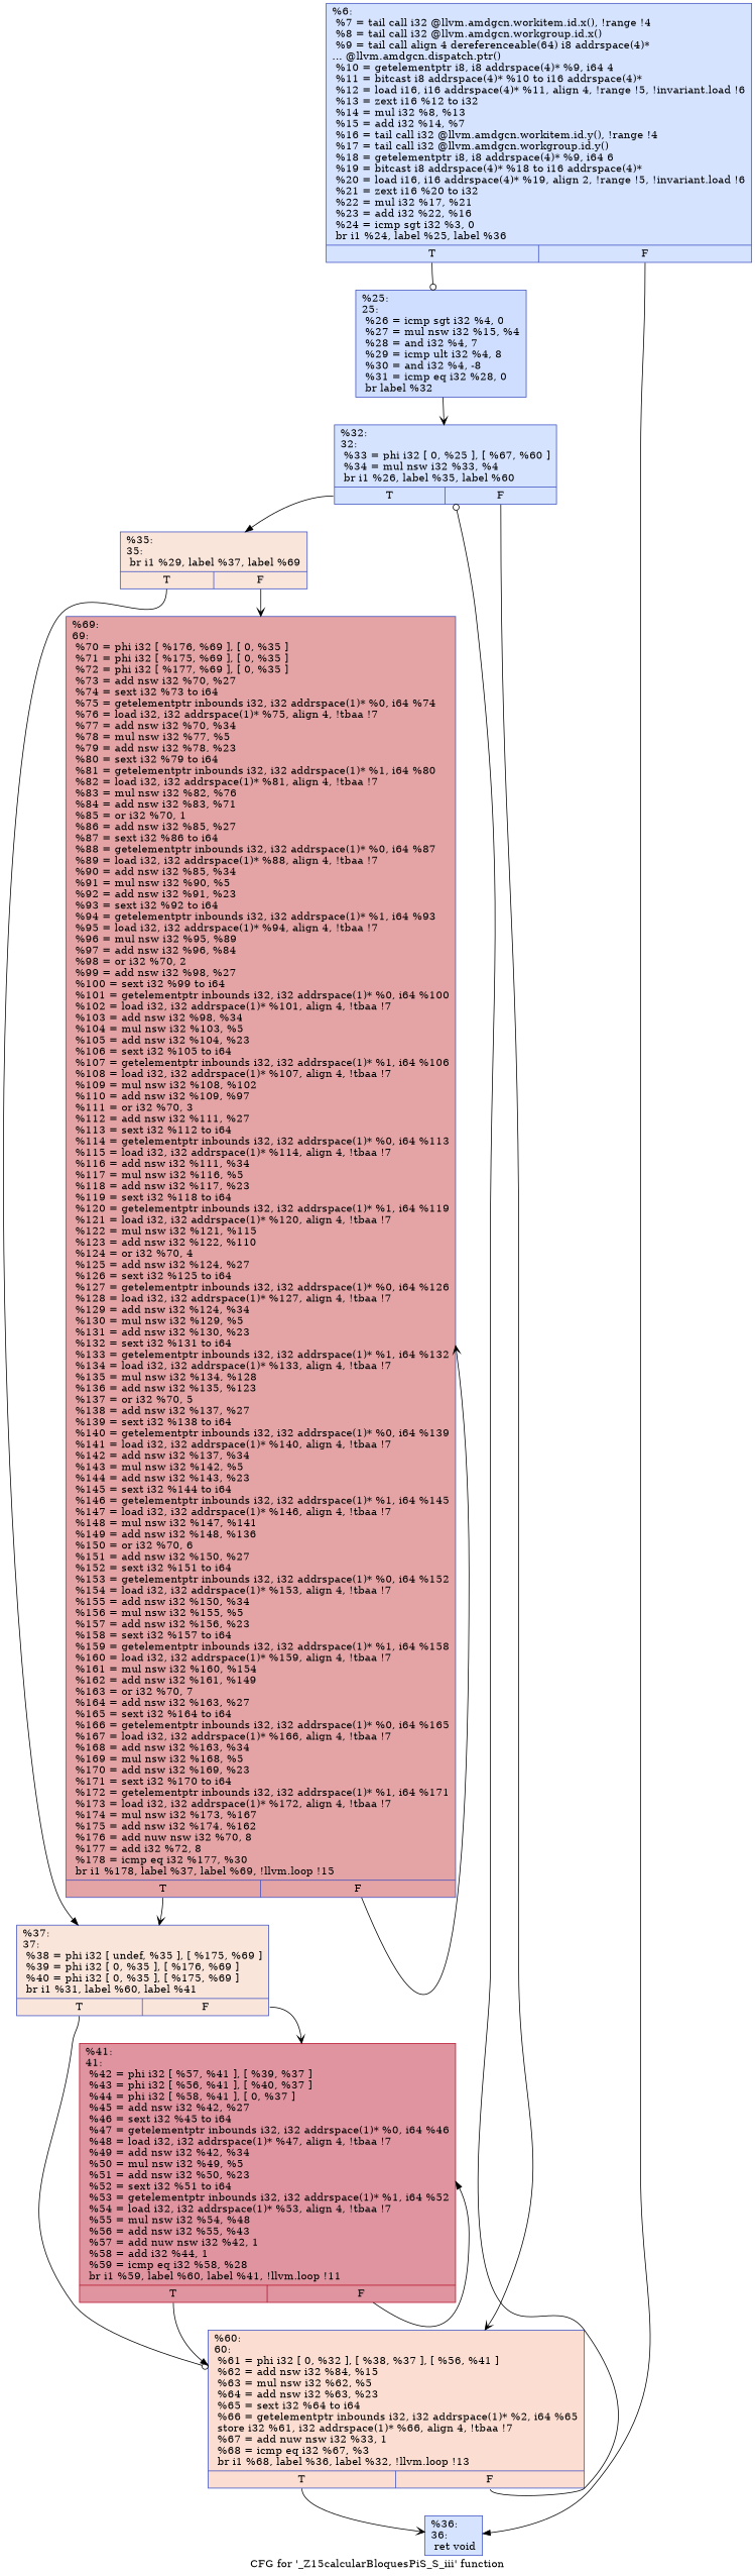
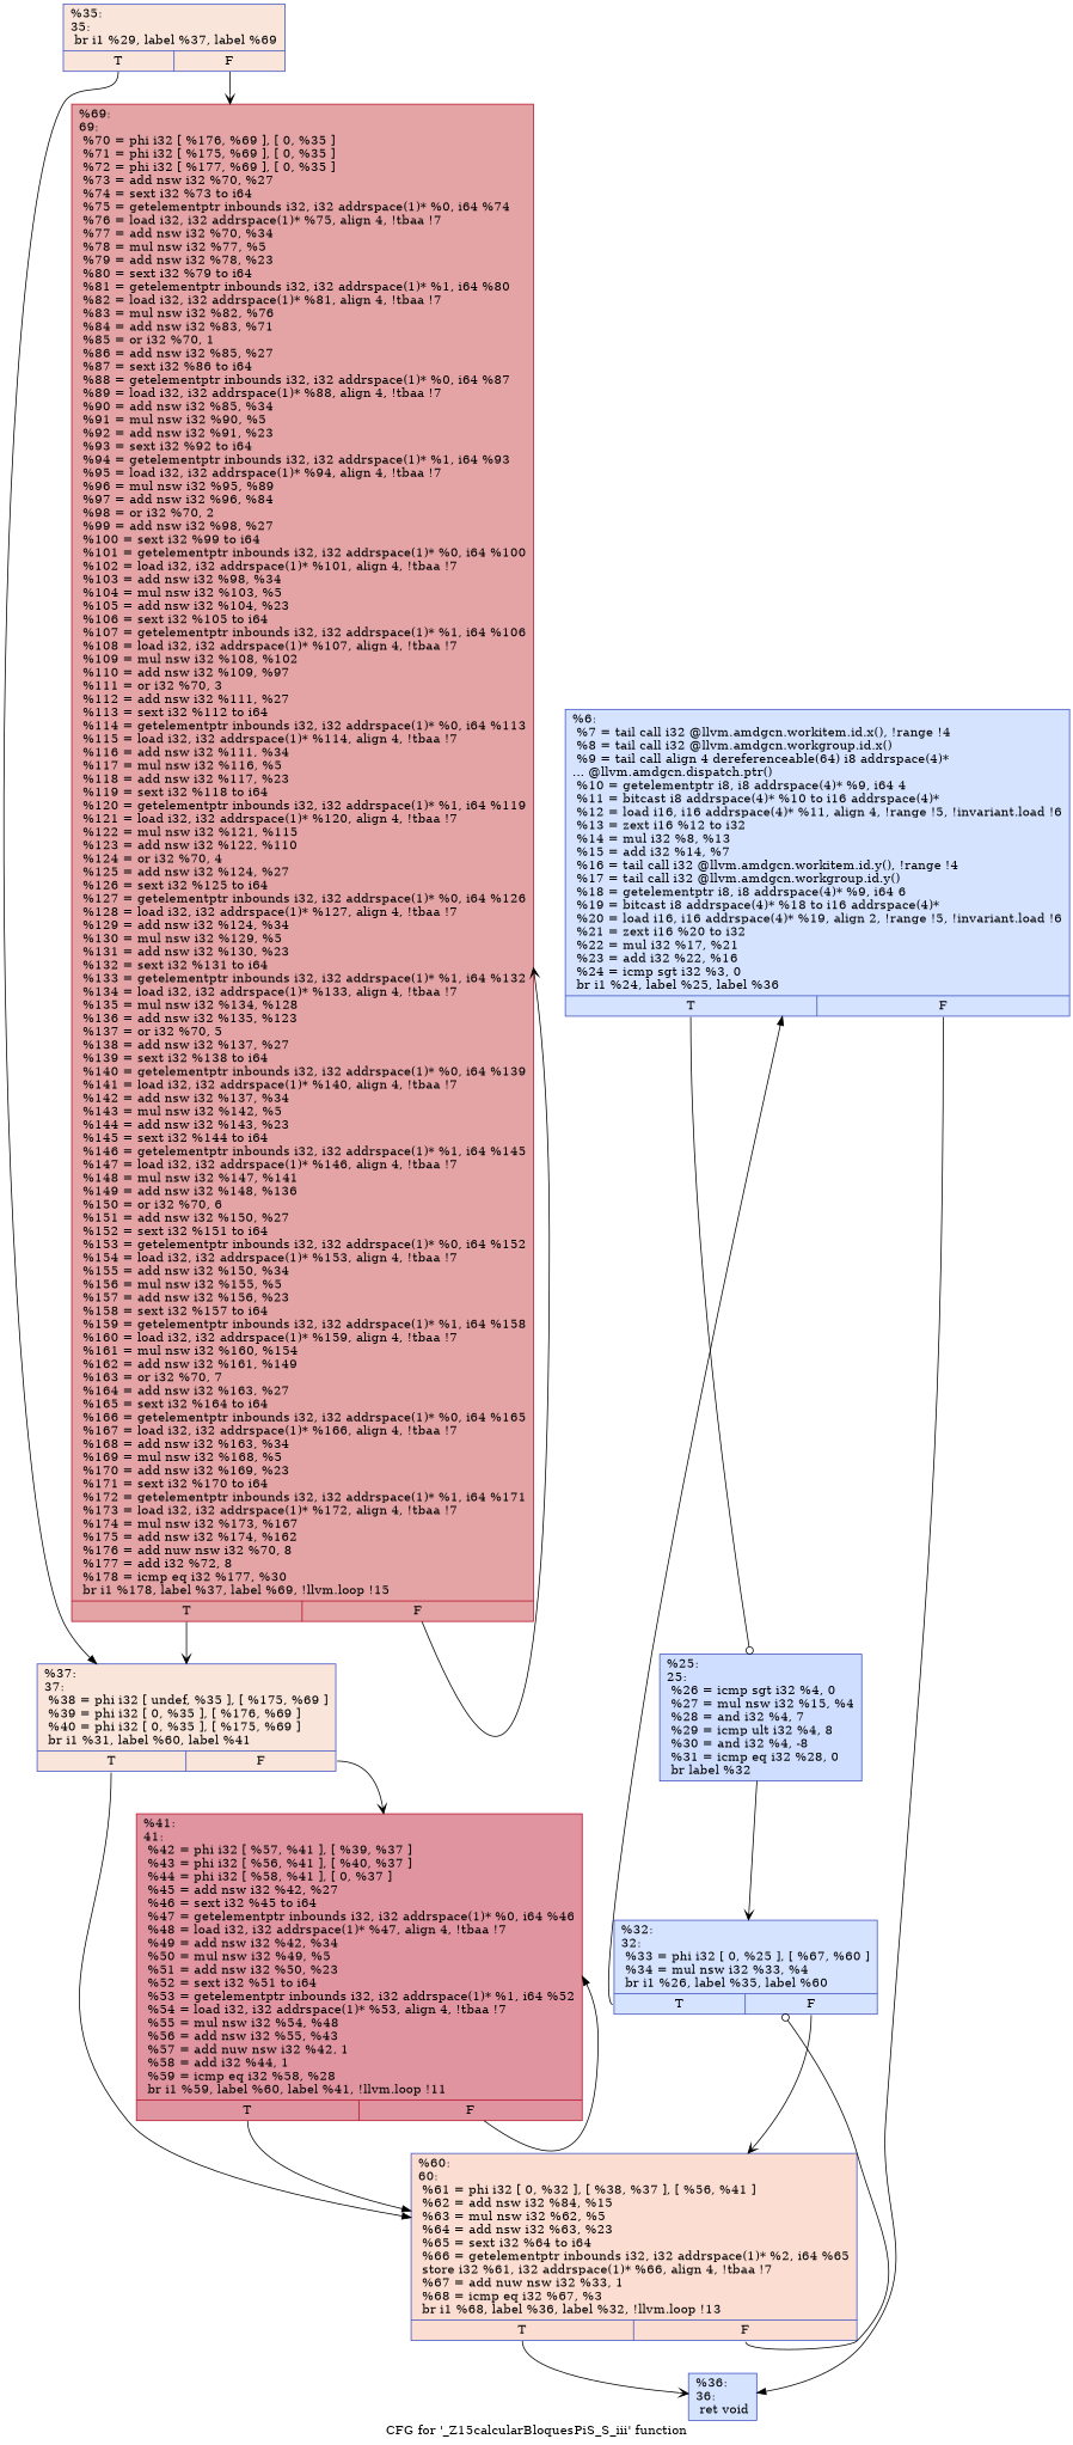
  digraph {
    label="CFG for '_Z15calcularBloquesPiS_S_iii' function"
    node [color="#3d50c3ff" fillcolor="#a1c0ff70" shape=record style=filled]
    edge [arrowhead=vee tailport=s0]
    n1 [label="{%6:\l  %7 = tail call i32 @llvm.amdgcn.workitem.id.x(), !range !4\l  %8 = tail call i32 @llvm.amdgcn.workgroup.id.x()\l  %9 = tail call align 4 dereferenceable(64) i8 addrspace(4)*\l... @llvm.amdgcn.dispatch.ptr()\l  %10 = getelementptr i8, i8 addrspace(4)* %9, i64 4\l  %11 = bitcast i8 addrspace(4)* %10 to i16 addrspace(4)*\l  %12 = load i16, i16 addrspace(4)* %11, align 4, !range !5, !invariant.load !6\l  %13 = zext i16 %12 to i32\l  %14 = mul i32 %8, %13\l  %15 = add i32 %14, %7\l  %16 = tail call i32 @llvm.amdgcn.workitem.id.y(), !range !4\l  %17 = tail call i32 @llvm.amdgcn.workgroup.id.y()\l  %18 = getelementptr i8, i8 addrspace(4)* %9, i64 6\l  %19 = bitcast i8 addrspace(4)* %18 to i16 addrspace(4)*\l  %20 = load i16, i16 addrspace(4)* %19, align 2, !range !5, !invariant.load !6\l  %21 = zext i16 %20 to i32\l  %22 = mul i32 %17, %21\l  %23 = add i32 %22, %16\l  %24 = icmp sgt i32 %3, 0\l  br i1 %24, label %25, label %36\l|{<s0>T|<s1>F}}"]
    n2 [fillcolor="#93b5fe70" label="{%25:\l25:                                               \l  %26 = icmp sgt i32 %4, 0\l  %27 = mul nsw i32 %15, %4\l  %28 = and i32 %4, 7\l  %29 = icmp ult i32 %4, 8\l  %30 = and i32 %4, -8\l  %31 = icmp eq i32 %28, 0\l  br label %32\l}"]
    n3 [label="{%36:\l36:                                               \l  ret void\l}"]
    n4 [label="{%32:\l32:                                               \l  %33 = phi i32 [ 0, %25 ], [ %67, %60 ]\l  %34 = mul nsw i32 %33, %4\l  br i1 %26, label %35, label %60\l|{<s0>T|<s1>F}}"]
    n5 [fillcolor="#f4c5ad70" label="{%35:\l35:                                               \l  br i1 %29, label %37, label %69\l|{<s0>T|<s1>F}}"]
    n6 [fillcolor="#f7b39670" label="{%60:\l60:                                               \l  %61 = phi i32 [ 0, %32 ], [ %38, %37 ], [ %56, %41 ]\l  %62 = add nsw i32 %84, %15\l  %63 = mul nsw i32 %62, %5\l  %64 = add nsw i32 %63, %23\l  %65 = sext i32 %64 to i64\l  %66 = getelementptr inbounds i32, i32 addrspace(1)* %2, i64 %65\l  store i32 %61, i32 addrspace(1)* %66, align 4, !tbaa !7\l  %67 = add nuw nsw i32 %33, 1\l  %68 = icmp eq i32 %67, %3\l  br i1 %68, label %36, label %32, !llvm.loop !13\l|{<s0>T|<s1>F}}"]
    n7 [fillcolor="#f4c5ad70" label="{%37:\l37:                                               \l  %38 = phi i32 [ undef, %35 ], [ %175, %69 ]\l  %39 = phi i32 [ 0, %35 ], [ %176, %69 ]\l  %40 = phi i32 [ 0, %35 ], [ %175, %69 ]\l  br i1 %31, label %60, label %41\l|{<s0>T|<s1>F}}"]
-   n8 [fillcolor="#c32e3170" label="{%69:\l69:                                               \l  %70 = phi i32 [ %176, %69 ], [ 0, %35 ]\l  %71 = phi i32 [ %175, %69 ], [ 0, %35 ]\l  %72 = phi i32 [ %177, %69 ], [ 0, %35 ]\l  %73 = add nsw i32 %70, %27\l  %74 = sext i32 %73 to i64\l  %75 = getelementptr inbounds i32, i32 addrspace(1)* %0, i64 %74\l  %76 = load i32, i32 addrspace(1)* %75, align 4, !tbaa !7\l  %77 = add nsw i32 %70, %34\l  %78 = mul nsw i32 %77, %5\l  %79 = add nsw i32 %78, %23\l  %80 = sext i32 %79 to i64\l  %81 = getelementptr inbounds i32, i32 addrspace(1)* %1, i64 %80\l  %82 = load i32, i32 addrspace(1)* %81, align 4, !tbaa !7\l  %83 = mul nsw i32 %82, %76\l  %84 = add nsw i32 %83, %71\l  %85 = or i32 %70, 1\l  %86 = add nsw i32 %85, %27\l  %87 = sext i32 %86 to i64\l  %88 = getelementptr inbounds i32, i32 addrspace(1)* %0, i64 %87\l  %89 = load i32, i32 addrspace(1)* %88, align 4, !tbaa !7\l  %90 = add nsw i32 %85, %34\l  %91 = mul nsw i32 %90, %5\l  %92 = add nsw i32 %91, %23\l  %93 = sext i32 %92 to i64\l  %94 = getelementptr inbounds i32, i32 addrspace(1)* %1, i64 %93\l  %95 = load i32, i32 addrspace(1)* %94, align 4, !tbaa !7\l  %96 = mul nsw i32 %95, %89\l  %97 = add nsw i32 %96, %84\l  %98 = or i32 %70, 2\l  %99 = add nsw i32 %98, %27\l  %100 = sext i32 %99 to i64\l  %101 = getelementptr inbounds i32, i32 addrspace(1)* %0, i64 %100\l  %102 = load i32, i32 addrspace(1)* %101, align 4, !tbaa !7\l  %103 = add nsw i32 %98, %34\l  %104 = mul nsw i32 %103, %5\l  %105 = add nsw i32 %104, %23\l  %106 = sext i32 %105 to i64\l  %107 = getelementptr inbounds i32, i32 addrspace(1)* %1, i64 %106\l  %108 = load i32, i32 addrspace(1)* %107, align 4, !tbaa !7\l  %109 = mul nsw i32 %108, %102\l  %110 = add nsw i32 %109, %97\l  %111 = or i32 %70, 3\l  %112 = add nsw i32 %111, %27\l  %113 = sext i32 %112 to i64\l  %114 = getelementptr inbounds i32, i32 addrspace(1)* %0, i64 %113\l  %115 = load i32, i32 addrspace(1)* %114, align 4, !tbaa !7\l  %116 = add nsw i32 %111, %34\l  %117 = mul nsw i32 %116, %5\l  %118 = add nsw i32 %117, %23\l  %119 = sext i32 %118 to i64\l  %120 = getelementptr inbounds i32, i32 addrspace(1)* %1, i64 %119\l  %121 = load i32, i32 addrspace(1)* %120, align 4, !tbaa !7\l  %122 = mul nsw i32 %121, %115\l  %123 = add nsw i32 %122, %110\l  %124 = or i32 %70, 4\l  %125 = add nsw i32 %124, %27\l  %126 = sext i32 %125 to i64\l  %127 = getelementptr inbounds i32, i32 addrspace(1)* %0, i64 %126\l  %128 = load i32, i32 addrspace(1)* %127, align 4, !tbaa !7\l  %129 = add nsw i32 %124, %34\l  %130 = mul nsw i32 %129, %5\l  %131 = add nsw i32 %130, %23\l  %132 = sext i32 %131 to i64\l  %133 = getelementptr inbounds i32, i32 addrspace(1)* %1, i64 %132\l  %134 = load i32, i32 addrspace(1)* %133, align 4, !tbaa !7\l  %135 = mul nsw i32 %134, %128\l  %136 = add nsw i32 %135, %123\l  %137 = or i32 %70, 5\l  %138 = add nsw i32 %137, %27\l  %139 = sext i32 %138 to i64\l  %140 = getelementptr inbounds i32, i32 addrspace(1)* %0, i64 %139\l  %141 = load i32, i32 addrspace(1)* %140, align 4, !tbaa !7\l  %142 = add nsw i32 %137, %34\l  %143 = mul nsw i32 %142, %5\l  %144 = add nsw i32 %143, %23\l  %145 = sext i32 %144 to i64\l  %146 = getelementptr inbounds i32, i32 addrspace(1)* %1, i64 %145\l  %147 = load i32, i32 addrspace(1)* %146, align 4, !tbaa !7\l  %148 = mul nsw i32 %147, %141\l  %149 = add nsw i32 %148, %136\l  %150 = or i32 %70, 6\l  %151 = add nsw i32 %150, %27\l  %152 = sext i32 %151 to i64\l  %153 = getelementptr inbounds i32, i32 addrspace(1)* %0, i64 %152\l  %154 = load i32, i32 addrspace(1)* %153, align 4, !tbaa !7\l  %155 = add nsw i32 %150, %34\l  %156 = mul nsw i32 %155, %5\l  %157 = add nsw i32 %156, %23\l  %158 = sext i32 %157 to i64\l  %159 = getelementptr inbounds i32, i32 addrspace(1)* %1, i64 %158\l  %160 = load i32, i32 addrspace(1)* %159, align 4, !tbaa !7\l  %161 = mul nsw i32 %160, %154\l  %162 = add nsw i32 %161, %149\l  %163 = or i32 %70, 7\l  %164 = add nsw i32 %163, %27\l  %165 = sext i32 %164 to i64\l  %166 = getelementptr inbounds i32, i32 addrspace(1)* %0, i64 %165\l  %167 = load i32, i32 addrspace(1)* %166, align 4, !tbaa !7\l  %168 = add nsw i32 %163, %34\l  %169 = mul nsw i32 %168, %5\l  %170 = add nsw i32 %169, %23\l  %171 = sext i32 %170 to i64\l  %172 = getelementptr inbounds i32, i32 addrspace(1)* %1, i64 %171\l  %173 = load i32, i32 addrspace(1)* %172, align 4, !tbaa !7\l  %174 = mul nsw i32 %173, %167\l  %175 = add nsw i32 %174, %162\l  %176 = add nuw nsw i32 %70, 8\l  %177 = add i32 %72, 8\l  %178 = icmp eq i32 %177, %30\l  br i1 %178, label %37, label %69, !llvm.loop !15\l|{<s0>T|<s1>F}}"]
+   n8 [color="#b70d28ff" fillcolor="#c32e3170" label="{%69:\l69:                                               \l  %70 = phi i32 [ %176, %69 ], [ 0, %35 ]\l  %71 = phi i32 [ %175, %69 ], [ 0, %35 ]\l  %72 = phi i32 [ %177, %69 ], [ 0, %35 ]\l  %73 = add nsw i32 %70, %27\l  %74 = sext i32 %73 to i64\l  %75 = getelementptr inbounds i32, i32 addrspace(1)* %0, i64 %74\l  %76 = load i32, i32 addrspace(1)* %75, align 4, !tbaa !7\l  %77 = add nsw i32 %70, %34\l  %78 = mul nsw i32 %77, %5\l  %79 = add nsw i32 %78, %23\l  %80 = sext i32 %79 to i64\l  %81 = getelementptr inbounds i32, i32 addrspace(1)* %1, i64 %80\l  %82 = load i32, i32 addrspace(1)* %81, align 4, !tbaa !7\l  %83 = mul nsw i32 %82, %76\l  %84 = add nsw i32 %83, %71\l  %85 = or i32 %70, 1\l  %86 = add nsw i32 %85, %27\l  %87 = sext i32 %86 to i64\l  %88 = getelementptr inbounds i32, i32 addrspace(1)* %0, i64 %87\l  %89 = load i32, i32 addrspace(1)* %88, align 4, !tbaa !7\l  %90 = add nsw i32 %85, %34\l  %91 = mul nsw i32 %90, %5\l  %92 = add nsw i32 %91, %23\l  %93 = sext i32 %92 to i64\l  %94 = getelementptr inbounds i32, i32 addrspace(1)* %1, i64 %93\l  %95 = load i32, i32 addrspace(1)* %94, align 4, !tbaa !7\l  %96 = mul nsw i32 %95, %89\l  %97 = add nsw i32 %96, %84\l  %98 = or i32 %70, 2\l  %99 = add nsw i32 %98, %27\l  %100 = sext i32 %99 to i64\l  %101 = getelementptr inbounds i32, i32 addrspace(1)* %0, i64 %100\l  %102 = load i32, i32 addrspace(1)* %101, align 4, !tbaa !7\l  %103 = add nsw i32 %98, %34\l  %104 = mul nsw i32 %103, %5\l  %105 = add nsw i32 %104, %23\l  %106 = sext i32 %105 to i64\l  %107 = getelementptr inbounds i32, i32 addrspace(1)* %1, i64 %106\l  %108 = load i32, i32 addrspace(1)* %107, align 4, !tbaa !7\l  %109 = mul nsw i32 %108, %102\l  %110 = add nsw i32 %109, %97\l  %111 = or i32 %70, 3\l  %112 = add nsw i32 %111, %27\l  %113 = sext i32 %112 to i64\l  %114 = getelementptr inbounds i32, i32 addrspace(1)* %0, i64 %113\l  %115 = load i32, i32 addrspace(1)* %114, align 4, !tbaa !7\l  %116 = add nsw i32 %111, %34\l  %117 = mul nsw i32 %116, %5\l  %118 = add nsw i32 %117, %23\l  %119 = sext i32 %118 to i64\l  %120 = getelementptr inbounds i32, i32 addrspace(1)* %1, i64 %119\l  %121 = load i32, i32 addrspace(1)* %120, align 4, !tbaa !7\l  %122 = mul nsw i32 %121, %115\l  %123 = add nsw i32 %122, %110\l  %124 = or i32 %70, 4\l  %125 = add nsw i32 %124, %27\l  %126 = sext i32 %125 to i64\l  %127 = getelementptr inbounds i32, i32 addrspace(1)* %0, i64 %126\l  %128 = load i32, i32 addrspace(1)* %127, align 4, !tbaa !7\l  %129 = add nsw i32 %124, %34\l  %130 = mul nsw i32 %129, %5\l  %131 = add nsw i32 %130, %23\l  %132 = sext i32 %131 to i64\l  %133 = getelementptr inbounds i32, i32 addrspace(1)* %1, i64 %132\l  %134 = load i32, i32 addrspace(1)* %133, align 4, !tbaa !7\l  %135 = mul nsw i32 %134, %128\l  %136 = add nsw i32 %135, %123\l  %137 = or i32 %70, 5\l  %138 = add nsw i32 %137, %27\l  %139 = sext i32 %138 to i64\l  %140 = getelementptr inbounds i32, i32 addrspace(1)* %0, i64 %139\l  %141 = load i32, i32 addrspace(1)* %140, align 4, !tbaa !7\l  %142 = add nsw i32 %137, %34\l  %143 = mul nsw i32 %142, %5\l  %144 = add nsw i32 %143, %23\l  %145 = sext i32 %144 to i64\l  %146 = getelementptr inbounds i32, i32 addrspace(1)* %1, i64 %145\l  %147 = load i32, i32 addrspace(1)* %146, align 4, !tbaa !7\l  %148 = mul nsw i32 %147, %141\l  %149 = add nsw i32 %148, %136\l  %150 = or i32 %70, 6\l  %151 = add nsw i32 %150, %27\l  %152 = sext i32 %151 to i64\l  %153 = getelementptr inbounds i32, i32 addrspace(1)* %0, i64 %152\l  %154 = load i32, i32 addrspace(1)* %153, align 4, !tbaa !7\l  %155 = add nsw i32 %150, %34\l  %156 = mul nsw i32 %155, %5\l  %157 = add nsw i32 %156, %23\l  %158 = sext i32 %157 to i64\l  %159 = getelementptr inbounds i32, i32 addrspace(1)* %1, i64 %158\l  %160 = load i32, i32 addrspace(1)* %159, align 4, !tbaa !7\l  %161 = mul nsw i32 %160, %154\l  %162 = add nsw i32 %161, %149\l  %163 = or i32 %70, 7\l  %164 = add nsw i32 %163, %27\l  %165 = sext i32 %164 to i64\l  %166 = getelementptr inbounds i32, i32 addrspace(1)* %0, i64 %165\l  %167 = load i32, i32 addrspace(1)* %166, align 4, !tbaa !7\l  %168 = add nsw i32 %163, %34\l  %169 = mul nsw i32 %168, %5\l  %170 = add nsw i32 %169, %23\l  %171 = sext i32 %170 to i64\l  %172 = getelementptr inbounds i32, i32 addrspace(1)* %1, i64 %171\l  %173 = load i32, i32 addrspace(1)* %172, align 4, !tbaa !7\l  %174 = mul nsw i32 %173, %167\l  %175 = add nsw i32 %174, %162\l  %176 = add nuw nsw i32 %70, 8\l  %177 = add i32 %72, 8\l  %178 = icmp eq i32 %177, %30\l  br i1 %178, label %37, label %69, !llvm.loop !15\l|{<s0>T|<s1>F}}"]
    n9 [color="#b70d28ff" fillcolor="#b70d2870" label="{%41:\l41:                                               \l  %42 = phi i32 [ %57, %41 ], [ %39, %37 ]\l  %43 = phi i32 [ %56, %41 ], [ %40, %37 ]\l  %44 = phi i32 [ %58, %41 ], [ 0, %37 ]\l  %45 = add nsw i32 %42, %27\l  %46 = sext i32 %45 to i64\l  %47 = getelementptr inbounds i32, i32 addrspace(1)* %0, i64 %46\l  %48 = load i32, i32 addrspace(1)* %47, align 4, !tbaa !7\l  %49 = add nsw i32 %42, %34\l  %50 = mul nsw i32 %49, %5\l  %51 = add nsw i32 %50, %23\l  %52 = sext i32 %51 to i64\l  %53 = getelementptr inbounds i32, i32 addrspace(1)* %1, i64 %52\l  %54 = load i32, i32 addrspace(1)* %53, align 4, !tbaa !7\l  %55 = mul nsw i32 %54, %48\l  %56 = add nsw i32 %55, %43\l  %57 = add nuw nsw i32 %42, 1\l  %58 = add i32 %44, 1\l  %59 = icmp eq i32 %58, %28\l  br i1 %59, label %60, label %41, !llvm.loop !11\l|{<s0>T|<s1>F}}"]
    n1 -> n2 [arrowhead=odot]
    n1 -> n3 [arrowhead=normal tailport=s1]
    n2 -> n4
-   n4 -> n5 [arrowhead=normal]
+   n4 -> n1 [arrowhead=normal]
    n4 -> n6 [tailport=s1]
    n5 -> n7 [arrowhead=normal]
    n5 -> n8 [tailport=s1]
    n6 -> n3
    n6 -> n4 [arrowhead=odot tailport=s1]
-   n7 -> n6 [arrowhead=odot]
+   n7 -> n6 [arrowhead=normal]
    n7 -> n9 [tailport=s1]
    n8 -> n7
    n8 -> n8 [tailport=s1]
    n9 -> n6 [arrowhead=normal]
    n9 -> n9 [arrowhead=normal tailport=s1]
  }
